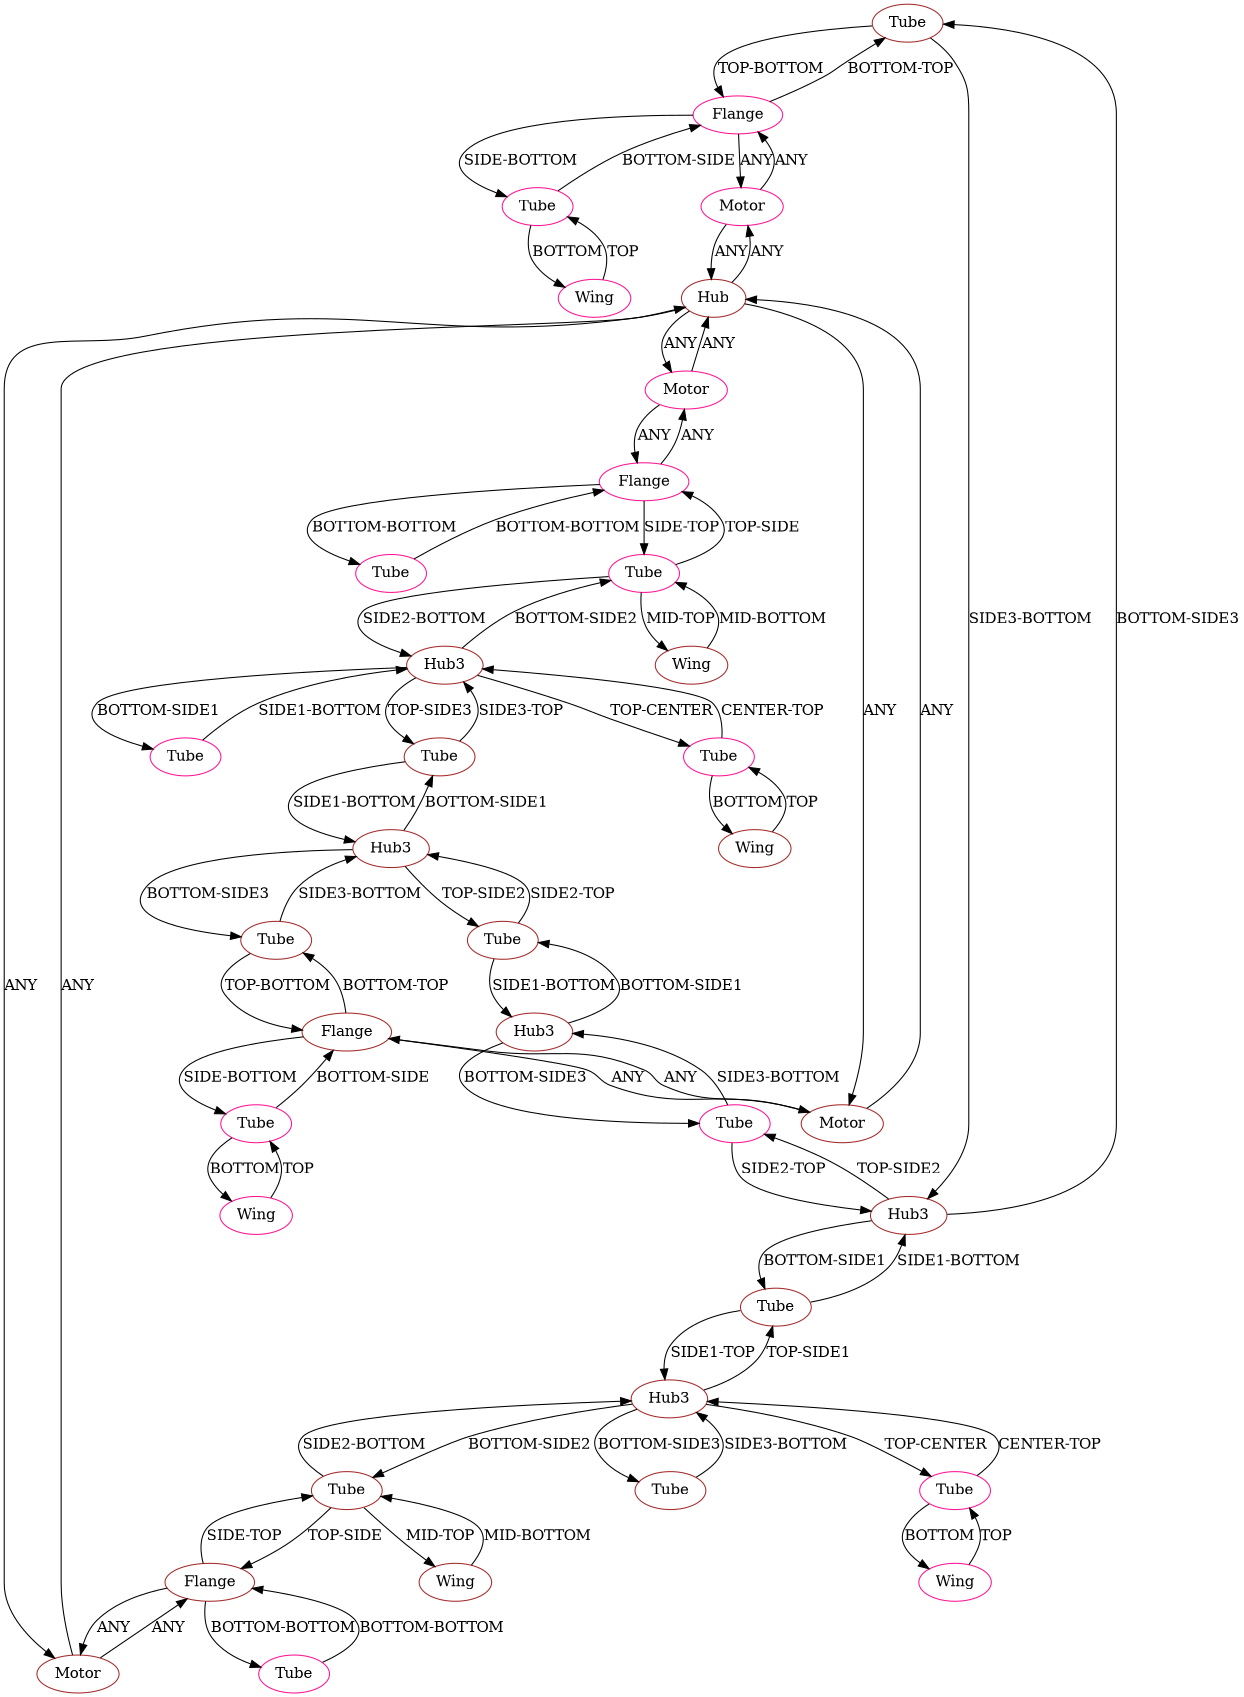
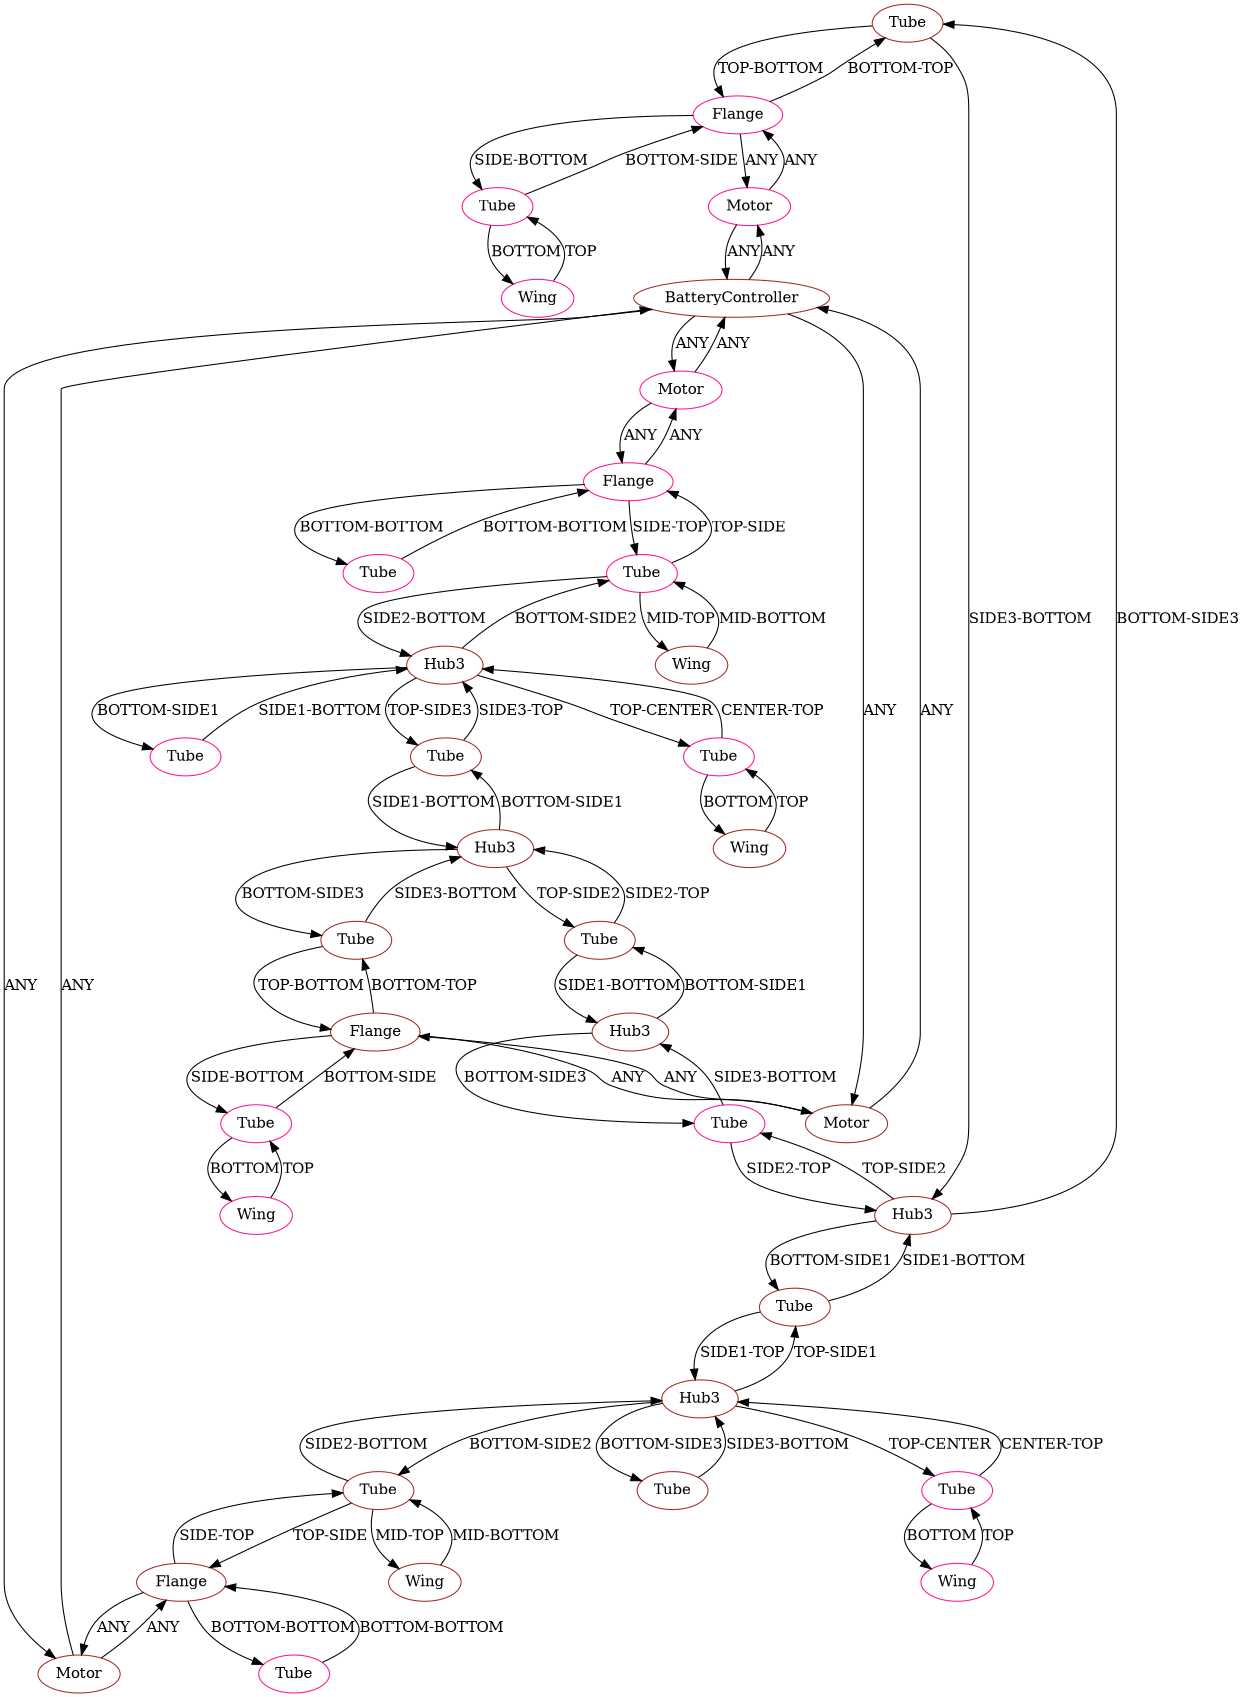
  digraph {
    node [color=brown]
    n1 [instance=Tube_instance_1 label=Tube]
    n2 [instance=Flange_instance_1 label=Flange color=deeppink]
    n3 [instance=Hub3_instance_2 label=Hub3]
    n4 [instance=Wing_instance_1 label=Wing color=deeppink]
    n5 [instance=Tube_instance_16 label=Tube color=deeppink]
    n6 [instance=Tube_instance_2 label=Tube color=deeppink]
    n7 [instance=Flange_instance_2 label=Flange]
    n8 [instance=Wing_instance_4 label=Wing color=deeppink]
    n9 [instance=Tube_instance_3 label=Tube]
    n10 [instance=Hub3_instance_1 label=Hub3]
    n11 [instance=Hub3_instance_4 label=Hub3]
    n12 [instance=Wing_instance_2 label=Wing]
    n13 [instance=Tube_instance_5 label=Tube]
    n14 [instance=Tube_instance_4 label=Tube]
    n15 [instance=Hub3_instance_5 label=Hub3]
    n16 [instance=Motor_instance_1 label=Motor color=deeppink]
    n17 [instance=Tube_instance_10 label=Tube color=deeppink]
    n18 [instance=Motor_instance_2 label=Motor]
    n19 [instance=Tube_instance_15 label=Tube]
    n20 [instance=Flange_instance_3 label=Flange]
    n21 [instance=Tube_instance_6 label=Tube color=deeppink]
    n22 [instance=Flange_instance_4 label=Flange color=deeppink]
    n23 [instance=Tube_instance_8 label=Tube color=deeppink]
    n24 [instance=Tube_instance_9 label=Tube color=deeppink]
    n25 [instance=Tube_instance_14 label=Tube color=deeppink]
    n26 [instance=Wing_instance_3 label=Wing]
    n27 [instance=Tube_instance_11 label=Tube color=deeppink]
    n28 [instance=Tube_instance_13 label=Tube color=deeppink]
    n29 [instance=Motor_instance_4 label=Motor]
-   n30 [instance=BatteryController_instance_1 label=Hub]
+   n30 [instance=BatteryController_instance_1 label=BatteryController]
    n31 [instance=Motor_instance_3 label=Motor color=deeppink]
    n32 [instance=Tube_instance_7 label=Tube]
    n33 [instance=Hub3_instance_3 label=Hub3]
    n34 [instance=Wing_instance_5 label=Wing]
    n35 [instance=Wing_instance_6 label=Wing color=deeppink]
    n36 [instance=Tube_instance_12 label=Tube]
    n1 -> n2 [label="TOP-BOTTOM"]
    n1 -> n3 [label="SIDE3-BOTTOM"]
    n2 -> n1 [label="BOTTOM-TOP"]
    n2 -> n16 [label=ANY]
    n2 -> n17 [label="SIDE-BOTTOM"]
    n3 -> n1 [label="BOTTOM-SIDE3"]
    n3 -> n14 [label="BOTTOM-SIDE1"]
    n3 -> n27 [label="TOP-SIDE2"]
    n4 -> n5 [label=TOP]
    n5 -> n4 [label=BOTTOM]
    n5 -> n15 [label="CENTER-TOP"]
    n6 -> n7 [label="BOTTOM-SIDE"]
    n6 -> n8 [label=BOTTOM]
    n7 -> n6 [label="SIDE-BOTTOM"]
    n7 -> n18 [label=ANY]
    n7 -> n19 [label="BOTTOM-TOP"]
    n8 -> n6 [label=TOP]
    n9 -> n10 [label="SIDE3-TOP"]
    n9 -> n11 [label="SIDE1-BOTTOM"]
    n10 -> n9 [label="TOP-SIDE3"]
    n10 -> n23 [label="BOTTOM-SIDE2"]
    n10 -> n24 [label="TOP-CENTER"]
    n10 -> n25 [label="BOTTOM-SIDE1"]
    n11 -> n9 [label="BOTTOM-SIDE1"]
    n11 -> n19 [label="BOTTOM-SIDE3"]
    n11 -> n32 [label="TOP-SIDE2"]
    n12 -> n13 [label="MID-BOTTOM"]
    n13 -> n12 [label="MID-TOP"]
    n13 -> n15 [label="SIDE2-BOTTOM"]
    n13 -> n20 [label="TOP-SIDE"]
    n14 -> n3 [label="SIDE1-BOTTOM"]
    n14 -> n15 [label="SIDE1-TOP"]
    n15 -> n5 [label="TOP-CENTER"]
    n15 -> n13 [label="BOTTOM-SIDE2"]
    n15 -> n14 [label="TOP-SIDE1"]
    n15 -> n36 [label="BOTTOM-SIDE3"]
    n16 -> n2 [label=ANY]
    n16 -> n30 [label=ANY]
    n17 -> n2 [label="BOTTOM-SIDE"]
    n17 -> n35 [label=BOTTOM]
    n18 -> n7 [label=ANY]
    n18 -> n30 [label=ANY]
    n19 -> n7 [label="TOP-BOTTOM"]
    n19 -> n11 [label="SIDE3-BOTTOM"]
    n20 -> n13 [label="SIDE-TOP"]
    n20 -> n28 [label="BOTTOM-BOTTOM"]
    n20 -> n29 [label=ANY]
    n21 -> n22 [label="BOTTOM-BOTTOM"]
    n22 -> n21 [label="BOTTOM-BOTTOM"]
    n22 -> n23 [label="SIDE-TOP"]
    n22 -> n31 [label=ANY]
    n23 -> n10 [label="SIDE2-BOTTOM"]
    n23 -> n22 [label="TOP-SIDE"]
    n23 -> n34 [label="MID-TOP"]
    n24 -> n10 [label="CENTER-TOP"]
    n24 -> n26 [label=BOTTOM]
    n25 -> n10 [label="SIDE1-BOTTOM"]
    n26 -> n24 [label=TOP]
    n27 -> n3 [label="SIDE2-TOP"]
    n27 -> n33 [label="SIDE3-BOTTOM"]
    n28 -> n20 [label="BOTTOM-BOTTOM"]
    n29 -> n20 [label=ANY]
    n29 -> n30 [label=ANY]
    n30 -> n16 [label=ANY]
    n30 -> n18 [label=ANY]
    n30 -> n29 [label=ANY]
    n30 -> n31 [label=ANY]
    n31 -> n22 [label=ANY]
    n31 -> n30 [label=ANY]
    n32 -> n11 [label="SIDE2-TOP"]
    n32 -> n33 [label="SIDE1-BOTTOM"]
    n33 -> n27 [label="BOTTOM-SIDE3"]
    n33 -> n32 [label="BOTTOM-SIDE1"]
    n34 -> n23 [label="MID-BOTTOM"]
    n35 -> n17 [label=TOP]
    n36 -> n15 [label="SIDE3-BOTTOM"]
  }
